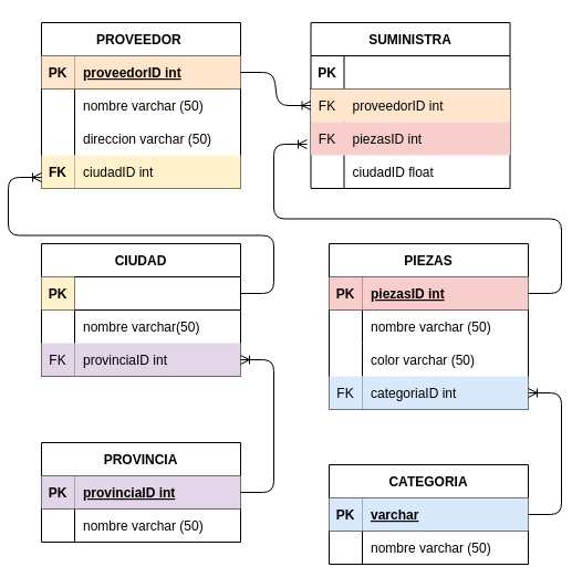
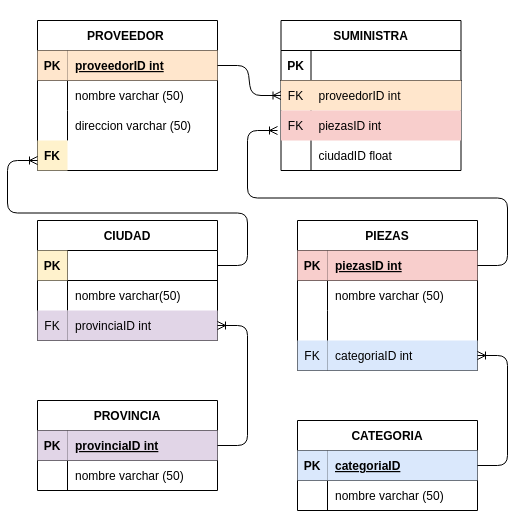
  <mxCell id="0" />
  <mxCell id="1" parent="0" />
  <mxCell id="2" value="PROVEEDOR " style="shape=table;startSize=30;container=1;collapsible=1;childLayout=tableLayout;fixedRows=1;rowLines=0;fontStyle=1;align=center;resizeLast=1;" parent="1" vertex="1"><mxGeometry x="20" y="20" width="180" height="150" as="geometry" /></mxCell>
  <mxCell id="3" value="" style="shape=partialRectangle;collapsible=0;dropTarget=0;pointerEvents=0;fillColor=none;top=0;left=0;bottom=1;right=0;points=[[0,0.5],[1,0.5]];portConstraint=eastwest;" parent="2" vertex="1"><mxGeometry y="30" width="180" height="30" as="geometry" /></mxCell>
  <mxCell id="4" value="PK" style="shape=partialRectangle;connectable=0;fillColor=#ffe6cc;top=0;left=0;bottom=0;right=0;fontStyle=1;overflow=hidden;strokeColor=#d79b00;" parent="3" vertex="1"><mxGeometry width="30" height="30" as="geometry" /></mxCell>
  <mxCell id="5" value="proveedorID int" style="shape=partialRectangle;connectable=0;fillColor=#ffe6cc;top=0;left=0;bottom=0;right=0;align=left;spacingLeft=6;fontStyle=5;overflow=hidden;strokeColor=#d79b00;" parent="3" vertex="1"><mxGeometry x="30" width="150" height="30" as="geometry" /></mxCell>
  <mxCell id="6" value="" style="shape=partialRectangle;collapsible=0;dropTarget=0;pointerEvents=0;fillColor=none;top=0;left=0;bottom=0;right=0;points=[[0,0.5],[1,0.5]];portConstraint=eastwest;" parent="2" vertex="1"><mxGeometry y="60" width="180" height="30" as="geometry" /></mxCell>
  <mxCell id="7" value="" style="shape=partialRectangle;connectable=0;fillColor=none;top=0;left=0;bottom=0;right=0;editable=1;overflow=hidden;" parent="6" vertex="1"><mxGeometry width="30" height="30" as="geometry" /></mxCell>
  <mxCell id="8" value="nombre varchar (50)" style="shape=partialRectangle;connectable=0;fillColor=none;top=0;left=0;bottom=0;right=0;align=left;spacingLeft=6;overflow=hidden;" parent="6" vertex="1"><mxGeometry x="30" width="150" height="30" as="geometry" /></mxCell>
  <mxCell id="9" value="" style="shape=partialRectangle;collapsible=0;dropTarget=0;pointerEvents=0;fillColor=none;top=0;left=0;bottom=0;right=0;points=[[0,0.5],[1,0.5]];portConstraint=eastwest;" parent="2" vertex="1"><mxGeometry y="90" width="180" height="30" as="geometry" /></mxCell>
  <mxCell id="10" value="" style="shape=partialRectangle;connectable=0;fillColor=none;top=0;left=0;bottom=0;right=0;editable=1;overflow=hidden;" parent="9" vertex="1"><mxGeometry width="30" height="30" as="geometry" /></mxCell>
  <mxCell id="11" value="direccion varchar (50)" style="shape=partialRectangle;connectable=0;fillColor=none;top=0;left=0;bottom=0;right=0;align=left;spacingLeft=6;overflow=hidden;" parent="9" vertex="1"><mxGeometry x="30" width="150" height="30" as="geometry" /></mxCell>
  <mxCell id="12" value="" style="shape=partialRectangle;collapsible=0;dropTarget=0;pointerEvents=0;fillColor=none;top=0;left=0;bottom=0;right=0;points=[[0,0.5],[1,0.5]];portConstraint=eastwest;" parent="2" vertex="1"><mxGeometry y="120" width="180" height="30" as="geometry" /></mxCell>
  <mxCell id="13" value="FK" style="shape=partialRectangle;connectable=0;fillColor=#fff2cc;top=0;left=0;bottom=0;right=0;editable=1;overflow=hidden;fontStyle=1;strokeColor=#d6b656;" parent="12" vertex="1"><mxGeometry width="30" height="30" as="geometry" /></mxCell>
- <mxCell id="14" value="ciudadID int" style="shape=partialRectangle;connectable=0;fillColor=#fff2cc;top=0;left=0;bottom=0;right=0;align=left;spacingLeft=6;overflow=hidden;strokeColor=#d6b656;" parent="12" vertex="1"><mxGeometry x="30" width="150" height="30" as="geometry" /></mxCell>
  <mxCell id="15" value="CIUDAD" style="shape=table;startSize=30;container=1;collapsible=1;childLayout=tableLayout;fixedRows=1;rowLines=0;fontStyle=1;align=center;resizeLast=1;" parent="1" vertex="1"><mxGeometry x="20" y="220" width="180" height="120" as="geometry" /></mxCell>
  <mxCell id="16" value="" style="shape=partialRectangle;collapsible=0;dropTarget=0;pointerEvents=0;fillColor=none;top=0;left=0;bottom=1;right=0;points=[[0,0.5],[1,0.5]];portConstraint=eastwest;" parent="15" vertex="1"><mxGeometry y="30" width="180" height="30" as="geometry" /></mxCell>
  <mxCell id="17" value="PK" style="shape=partialRectangle;connectable=0;fillColor=#fff2cc;top=0;left=0;bottom=0;right=0;fontStyle=1;overflow=hidden;strokeColor=#d6b656;" parent="16" vertex="1"><mxGeometry width="30" height="30" as="geometry" /></mxCell>
  <mxCell id="18" value="" style="shape=partialRectangle;collapsible=0;dropTarget=0;pointerEvents=0;fillColor=none;top=0;left=0;bottom=0;right=0;points=[[0,0.5],[1,0.5]];portConstraint=eastwest;" parent="15" vertex="1"><mxGeometry y="60" width="180" height="30" as="geometry" /></mxCell>
  <mxCell id="19" value="" style="shape=partialRectangle;connectable=0;fillColor=none;top=0;left=0;bottom=0;right=0;editable=1;overflow=hidden;" parent="18" vertex="1"><mxGeometry width="30" height="30" as="geometry" /></mxCell>
  <mxCell id="20" value="nombre varchar(50)" style="shape=partialRectangle;connectable=0;fillColor=none;top=0;left=0;bottom=0;right=0;align=left;spacingLeft=6;overflow=hidden;" parent="18" vertex="1"><mxGeometry x="30" width="150" height="30" as="geometry" /></mxCell>
  <mxCell id="21" value="" style="shape=partialRectangle;collapsible=0;dropTarget=0;pointerEvents=0;fillColor=none;top=0;left=0;bottom=0;right=0;points=[[0,0.5],[1,0.5]];portConstraint=eastwest;" parent="15" vertex="1"><mxGeometry y="90" width="180" height="30" as="geometry" /></mxCell>
  <mxCell id="22" value="FK" style="shape=partialRectangle;connectable=0;fillColor=#e1d5e7;top=0;left=0;bottom=0;right=0;editable=1;overflow=hidden;strokeColor=#9673a6;" parent="21" vertex="1"><mxGeometry width="30" height="30" as="geometry" /></mxCell>
  <mxCell id="23" value="provinciaID int" style="shape=partialRectangle;connectable=0;fillColor=#e1d5e7;top=0;left=0;bottom=0;right=0;align=left;spacingLeft=6;overflow=hidden;strokeColor=#9673a6;" parent="21" vertex="1"><mxGeometry x="30" width="150" height="30" as="geometry" /></mxCell>
  <mxCell id="24" value="PIEZAS" style="shape=table;startSize=30;container=1;collapsible=1;childLayout=tableLayout;fixedRows=1;rowLines=0;fontStyle=1;align=center;resizeLast=1;" parent="1" vertex="1"><mxGeometry x="280" y="220" width="180" height="150" as="geometry" /></mxCell>
  <mxCell id="25" value="" style="shape=partialRectangle;collapsible=0;dropTarget=0;pointerEvents=0;fillColor=none;top=0;left=0;bottom=1;right=0;points=[[0,0.5],[1,0.5]];portConstraint=eastwest;" parent="24" vertex="1"><mxGeometry y="30" width="180" height="30" as="geometry" /></mxCell>
  <mxCell id="26" value="PK" style="shape=partialRectangle;connectable=0;fillColor=#f8cecc;top=0;left=0;bottom=0;right=0;fontStyle=1;overflow=hidden;strokeColor=#b85450;" parent="25" vertex="1"><mxGeometry width="30" height="30" as="geometry" /></mxCell>
  <mxCell id="27" value="piezasID int" style="shape=partialRectangle;connectable=0;fillColor=#f8cecc;top=0;left=0;bottom=0;right=0;align=left;spacingLeft=6;fontStyle=5;overflow=hidden;strokeColor=#b85450;" parent="25" vertex="1"><mxGeometry x="30" width="150" height="30" as="geometry" /></mxCell>
  <mxCell id="28" value="" style="shape=partialRectangle;collapsible=0;dropTarget=0;pointerEvents=0;fillColor=none;top=0;left=0;bottom=0;right=0;points=[[0,0.5],[1,0.5]];portConstraint=eastwest;" parent="24" vertex="1"><mxGeometry y="60" width="180" height="30" as="geometry" /></mxCell>
  <mxCell id="29" value="" style="shape=partialRectangle;connectable=0;fillColor=none;top=0;left=0;bottom=0;right=0;editable=1;overflow=hidden;" parent="28" vertex="1"><mxGeometry width="30" height="30" as="geometry" /></mxCell>
  <mxCell id="30" value="nombre varchar (50)" style="shape=partialRectangle;connectable=0;fillColor=none;top=0;left=0;bottom=0;right=0;align=left;spacingLeft=6;overflow=hidden;" parent="28" vertex="1"><mxGeometry x="30" width="150" height="30" as="geometry" /></mxCell>
  <mxCell id="31" value="" style="shape=partialRectangle;collapsible=0;dropTarget=0;pointerEvents=0;fillColor=none;top=0;left=0;bottom=0;right=0;points=[[0,0.5],[1,0.5]];portConstraint=eastwest;" parent="24" vertex="1"><mxGeometry y="90" width="180" height="30" as="geometry" /></mxCell>
  <mxCell id="32" value="" style="shape=partialRectangle;connectable=0;fillColor=none;top=0;left=0;bottom=0;right=0;editable=1;overflow=hidden;" parent="31" vertex="1"><mxGeometry width="30" height="30" as="geometry" /></mxCell>
- <mxCell id="33" value="color varchar (50)" style="shape=partialRectangle;connectable=0;fillColor=none;top=0;left=0;bottom=0;right=0;align=left;spacingLeft=6;overflow=hidden;" parent="31" vertex="1"><mxGeometry x="30" width="150" height="30" as="geometry" /></mxCell>
  <mxCell id="34" value="" style="shape=partialRectangle;collapsible=0;dropTarget=0;pointerEvents=0;fillColor=none;top=0;left=0;bottom=0;right=0;points=[[0,0.5],[1,0.5]];portConstraint=eastwest;" parent="24" vertex="1"><mxGeometry y="120" width="180" height="30" as="geometry" /></mxCell>
  <mxCell id="35" value="FK" style="shape=partialRectangle;connectable=0;fillColor=#dae8fc;top=0;left=0;bottom=0;right=0;editable=1;overflow=hidden;strokeColor=#6c8ebf;" parent="34" vertex="1"><mxGeometry width="30" height="30" as="geometry" /></mxCell>
  <mxCell id="36" value="categoriaID int" style="shape=partialRectangle;connectable=0;fillColor=#dae8fc;top=0;left=0;bottom=0;right=0;align=left;spacingLeft=6;overflow=hidden;strokeColor=#6c8ebf;" parent="34" vertex="1"><mxGeometry x="30" width="150" height="30" as="geometry" /></mxCell>
  <mxCell id="37" value="SUMINISTRA" style="shape=table;startSize=30;container=1;collapsible=1;childLayout=tableLayout;fixedRows=1;rowLines=0;fontStyle=1;align=center;resizeLast=1;" parent="1" vertex="1"><mxGeometry x="263.5" y="20" width="180" height="150" as="geometry" /></mxCell>
  <mxCell id="38" value="" style="shape=partialRectangle;collapsible=0;dropTarget=0;pointerEvents=0;fillColor=none;top=0;left=0;bottom=1;right=0;points=[[0,0.5],[1,0.5]];portConstraint=eastwest;" parent="37" vertex="1"><mxGeometry y="30" width="180" height="30" as="geometry" /></mxCell>
  <mxCell id="39" value="PK" style="shape=partialRectangle;connectable=0;fillColor=none;top=0;left=0;bottom=0;right=0;fontStyle=1;overflow=hidden;" parent="38" vertex="1"><mxGeometry width="30" height="30" as="geometry" /></mxCell>
  <mxCell id="40" value="" style="shape=partialRectangle;collapsible=0;dropTarget=0;pointerEvents=0;fillColor=none;top=0;left=0;bottom=0;right=0;points=[[0,0.5],[1,0.5]];portConstraint=eastwest;" parent="37" vertex="1"><mxGeometry y="60" width="180" height="30" as="geometry" /></mxCell>
  <mxCell id="41" value="FK" style="shape=partialRectangle;connectable=0;fillColor=#ffe6cc;top=0;left=0;bottom=0;right=0;editable=1;overflow=hidden;strokeColor=#d79b00;" parent="40" vertex="1"><mxGeometry width="30" height="30" as="geometry" /></mxCell>
  <mxCell id="42" value="proveedorID int" style="shape=partialRectangle;connectable=0;fillColor=#ffe6cc;top=0;left=0;bottom=0;right=0;align=left;spacingLeft=6;overflow=hidden;strokeColor=#d79b00;" parent="40" vertex="1"><mxGeometry x="30" width="150" height="30" as="geometry" /></mxCell>
  <mxCell id="43" value="" style="shape=partialRectangle;collapsible=0;dropTarget=0;pointerEvents=0;fillColor=none;top=0;left=0;bottom=0;right=0;points=[[0,0.5],[1,0.5]];portConstraint=eastwest;" parent="37" vertex="1"><mxGeometry y="90" width="180" height="30" as="geometry" /></mxCell>
  <mxCell id="44" value="FK" style="shape=partialRectangle;connectable=0;fillColor=#f8cecc;top=0;left=0;bottom=0;right=0;editable=1;overflow=hidden;strokeColor=#b85450;" parent="43" vertex="1"><mxGeometry width="30" height="30" as="geometry" /></mxCell>
  <mxCell id="45" value="piezasID int" style="shape=partialRectangle;connectable=0;fillColor=#f8cecc;top=0;left=0;bottom=0;right=0;align=left;spacingLeft=6;overflow=hidden;strokeColor=#b85450;" parent="43" vertex="1"><mxGeometry x="30" width="150" height="30" as="geometry" /></mxCell>
  <mxCell id="46" value="" style="shape=partialRectangle;collapsible=0;dropTarget=0;pointerEvents=0;fillColor=none;top=0;left=0;bottom=0;right=0;points=[[0,0.5],[1,0.5]];portConstraint=eastwest;" parent="37" vertex="1"><mxGeometry y="120" width="180" height="30" as="geometry" /></mxCell>
  <mxCell id="47" value="" style="shape=partialRectangle;connectable=0;fillColor=none;top=0;left=0;bottom=0;right=0;editable=1;overflow=hidden;" parent="46" vertex="1"><mxGeometry width="30" height="30" as="geometry" /></mxCell>
  <mxCell id="48" value="ciudadID float" style="shape=partialRectangle;connectable=0;fillColor=none;top=0;left=0;bottom=0;right=0;align=left;spacingLeft=6;overflow=hidden;" parent="46" vertex="1"><mxGeometry x="30" width="150" height="30" as="geometry" /></mxCell>
  <mxCell id="49" value="PROVINCIA" style="shape=table;startSize=30;container=1;collapsible=1;childLayout=tableLayout;fixedRows=1;rowLines=0;fontStyle=1;align=center;resizeLast=1;" parent="1" vertex="1"><mxGeometry x="20" y="400" width="180" height="90" as="geometry" /></mxCell>
  <mxCell id="50" value="" style="shape=partialRectangle;collapsible=0;dropTarget=0;pointerEvents=0;fillColor=none;top=0;left=0;bottom=1;right=0;points=[[0,0.5],[1,0.5]];portConstraint=eastwest;" parent="49" vertex="1"><mxGeometry y="30" width="180" height="30" as="geometry" /></mxCell>
  <mxCell id="51" value="PK" style="shape=partialRectangle;connectable=0;fillColor=#e1d5e7;top=0;left=0;bottom=0;right=0;fontStyle=1;overflow=hidden;strokeColor=#9673a6;" parent="50" vertex="1"><mxGeometry width="30" height="30" as="geometry" /></mxCell>
  <mxCell id="52" value="provinciaID int" style="shape=partialRectangle;connectable=0;fillColor=#e1d5e7;top=0;left=0;bottom=0;right=0;align=left;spacingLeft=6;fontStyle=5;overflow=hidden;strokeColor=#9673a6;" parent="50" vertex="1"><mxGeometry x="30" width="150" height="30" as="geometry" /></mxCell>
  <mxCell id="53" value="" style="shape=partialRectangle;collapsible=0;dropTarget=0;pointerEvents=0;fillColor=none;top=0;left=0;bottom=0;right=0;points=[[0,0.5],[1,0.5]];portConstraint=eastwest;" parent="49" vertex="1"><mxGeometry y="60" width="180" height="30" as="geometry" /></mxCell>
  <mxCell id="54" value="" style="shape=partialRectangle;connectable=0;fillColor=none;top=0;left=0;bottom=0;right=0;editable=1;overflow=hidden;" parent="53" vertex="1"><mxGeometry width="30" height="30" as="geometry" /></mxCell>
  <mxCell id="55" value="nombre varchar (50)" style="shape=partialRectangle;connectable=0;fillColor=none;top=0;left=0;bottom=0;right=0;align=left;spacingLeft=6;overflow=hidden;" parent="53" vertex="1"><mxGeometry x="30" width="150" height="30" as="geometry" /></mxCell>
  <mxCell id="56" value="" style="edgeStyle=entityRelationEdgeStyle;fontSize=12;html=1;endArrow=ERoneToMany;exitX=1;exitY=0.5;exitDx=0;exitDy=0;" parent="1" source="16" edge="1"><mxGeometry width="100" height="100" relative="1" as="geometry"><mxPoint x="-80" y="260" as="sourcePoint" /><mxPoint x="20" y="160" as="targetPoint" /></mxGeometry></mxCell>
  <mxCell id="57" value="" style="edgeStyle=entityRelationEdgeStyle;fontSize=12;html=1;endArrow=ERoneToMany;entryX=1;entryY=0.5;entryDx=0;entryDy=0;" parent="1" target="21" edge="1"><mxGeometry width="100" height="100" relative="1" as="geometry"><mxPoint x="200" y="445" as="sourcePoint" /><mxPoint x="20" y="330" as="targetPoint" /></mxGeometry></mxCell>
  <mxCell id="58" value="CATEGORIA" style="shape=table;startSize=30;container=1;collapsible=1;childLayout=tableLayout;fixedRows=1;rowLines=0;fontStyle=1;align=center;resizeLast=1;" parent="1" vertex="1"><mxGeometry x="280" y="420" width="180" height="90" as="geometry" /></mxCell>
  <mxCell id="59" value="" style="shape=partialRectangle;collapsible=0;dropTarget=0;pointerEvents=0;fillColor=none;top=0;left=0;bottom=1;right=0;points=[[0,0.5],[1,0.5]];portConstraint=eastwest;" parent="58" vertex="1"><mxGeometry y="30" width="180" height="30" as="geometry" /></mxCell>
  <mxCell id="60" value="PK" style="shape=partialRectangle;connectable=0;fillColor=#dae8fc;top=0;left=0;bottom=0;right=0;fontStyle=1;overflow=hidden;strokeColor=#6c8ebf;" parent="59" vertex="1"><mxGeometry width="30" height="30" as="geometry" /></mxCell>
- <mxCell id="61" value="varchar" style="shape=partialRectangle;connectable=0;fillColor=#dae8fc;top=0;left=0;bottom=0;right=0;align=left;spacingLeft=6;fontStyle=5;overflow=hidden;strokeColor=#6c8ebf;" parent="59" vertex="1"><mxGeometry x="30" width="150" height="30" as="geometry" /></mxCell>
+ <mxCell id="61" value="categoriaID" style="shape=partialRectangle;connectable=0;fillColor=#dae8fc;top=0;left=0;bottom=0;right=0;align=left;spacingLeft=6;fontStyle=5;overflow=hidden;strokeColor=#6c8ebf;" parent="59" vertex="1"><mxGeometry x="30" width="150" height="30" as="geometry" /></mxCell>
  <mxCell id="62" value="" style="shape=partialRectangle;collapsible=0;dropTarget=0;pointerEvents=0;fillColor=none;top=0;left=0;bottom=0;right=0;points=[[0,0.5],[1,0.5]];portConstraint=eastwest;" parent="58" vertex="1"><mxGeometry y="60" width="180" height="30" as="geometry" /></mxCell>
  <mxCell id="63" value="" style="shape=partialRectangle;connectable=0;fillColor=none;top=0;left=0;bottom=0;right=0;editable=1;overflow=hidden;" parent="62" vertex="1"><mxGeometry width="30" height="30" as="geometry" /></mxCell>
  <mxCell id="64" value="nombre varchar (50)" style="shape=partialRectangle;connectable=0;fillColor=none;top=0;left=0;bottom=0;right=0;align=left;spacingLeft=6;overflow=hidden;" parent="62" vertex="1"><mxGeometry x="30" width="150" height="30" as="geometry" /></mxCell>
  <mxCell id="65" value="" style="edgeStyle=entityRelationEdgeStyle;fontSize=12;html=1;endArrow=ERoneToMany;exitX=1;exitY=0.5;exitDx=0;exitDy=0;" parent="1" source="59" target="34" edge="1"><mxGeometry width="100" height="100" relative="1" as="geometry"><mxPoint x="400" y="260" as="sourcePoint" /><mxPoint x="500" y="160" as="targetPoint" /></mxGeometry></mxCell>
  <mxCell id="66" value="" style="edgeStyle=entityRelationEdgeStyle;fontSize=12;html=1;endArrow=ERoneToMany;exitX=1;exitY=0.5;exitDx=0;exitDy=0;entryX=0;entryY=0.5;entryDx=0;entryDy=0;" parent="1" source="3" target="40" edge="1"><mxGeometry width="100" height="100" relative="1" as="geometry"><mxPoint x="163.5" y="190" as="sourcePoint" /><mxPoint x="263.5" y="90" as="targetPoint" /></mxGeometry></mxCell>
  <mxCell id="67" value="" style="edgeStyle=entityRelationEdgeStyle;fontSize=12;html=1;endArrow=ERoneToMany;exitX=1;exitY=0.5;exitDx=0;exitDy=0;" parent="1" source="25" edge="1"><mxGeometry width="100" height="100" relative="1" as="geometry"><mxPoint x="343.5" y="230" as="sourcePoint" /><mxPoint x="260" y="130" as="targetPoint" /></mxGeometry></mxCell>
